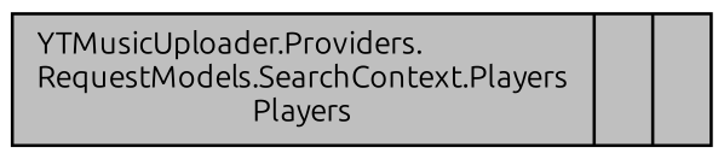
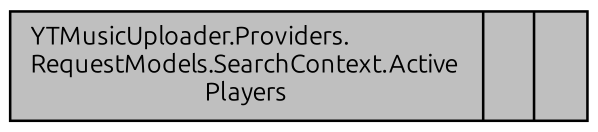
  digraph {
    rankdir=LR
    fontname=Ubuntu
-   n1 [color=black fillcolor=grey75 fontcolor=black fontname=Ubuntu fontsize=10 height=0.2 label="{YTMusicUploader.Providers.\lRequestModels.SearchContext.Players\lPlayers\n||}" shape=record style=filled width=0.4]
+   n1 [color=black fillcolor=grey75 fontcolor=black fontname=Ubuntu fontsize=10 height=0.2 label="{YTMusicUploader.Providers.\lRequestModels.SearchContext.Active\lPlayers\n||}" shape=record style=filled width=0.4]
  }
